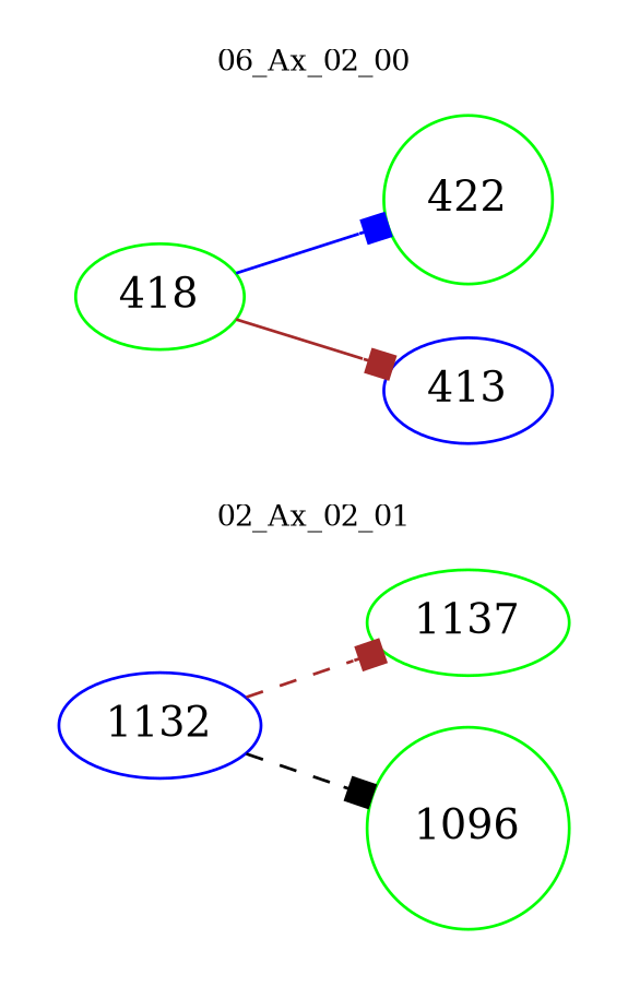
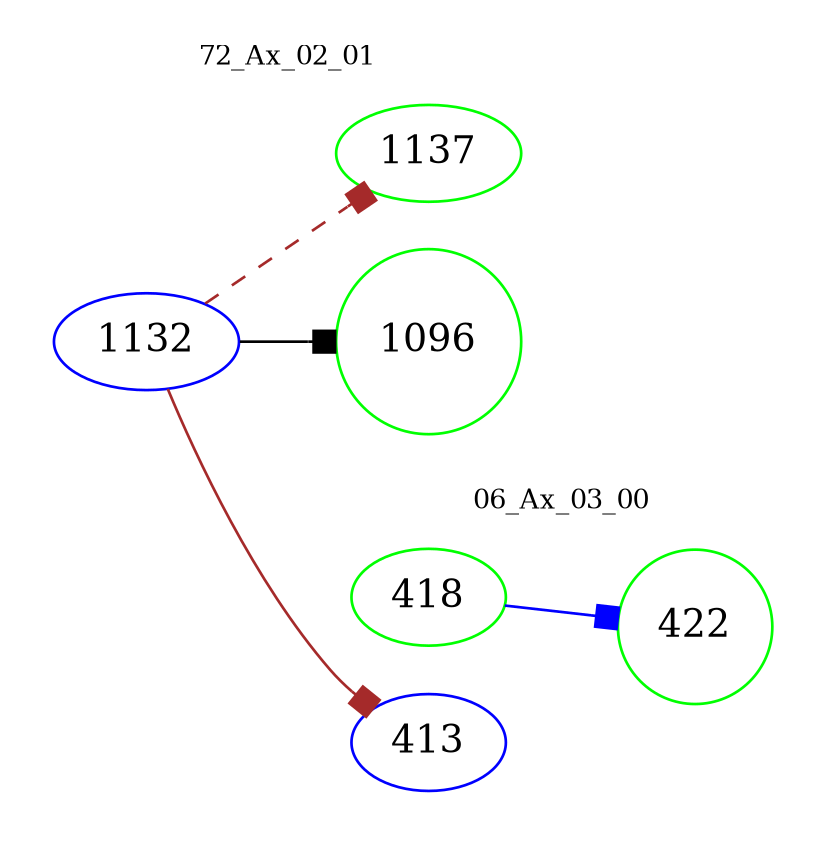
  digraph {
    rankdir=LR
    node [color=green shape=ellipse]
    edge [arrowhead=box color=brown style=dashed]
    n1 [color=blue label=1132]
    n2 [label=1096 shape=circle]
    n3 [label=1137]
    n4 [label=418]
    n5 [color=blue label=413]
    n6 [label=422 shape=circle]
    subgraph cluster_1 {
      color=white
      fontsize=10
-     label="02_Ax_02_01"
+     label="72_Ax_02_01"
      n1
      n2
      n3
    }
    subgraph cluster_2 {
      color=white
      fontsize=10
-     label="06_Ax_02_00"
+     label="06_Ax_03_00"
      n4
      n5
      n6
    }
-   n1 -> n2 [color=black]
+   n1 -> n2 [color=black style=solid]
    n1 -> n3
-   n4 -> n5 [style=solid]
+   n1 -> n5 [style=solid]
    n4 -> n6 [color=blue style=solid]
  }
